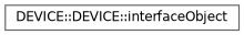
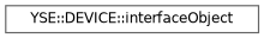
  digraph {
    rankdir=LR
-   n1 [color=grey40 fillcolor=white fontname=Helvetica fontsize=10 height=0.2 label="DEVICE::DEVICE::interfaceObject" shape=box style=filled width=0.4]
+   n1 [color=grey40 fillcolor=white fontname=Helvetica fontsize=10 height=0.2 label="YSE::DEVICE::interfaceObject" shape=box style=filled width=0.4]
  }
